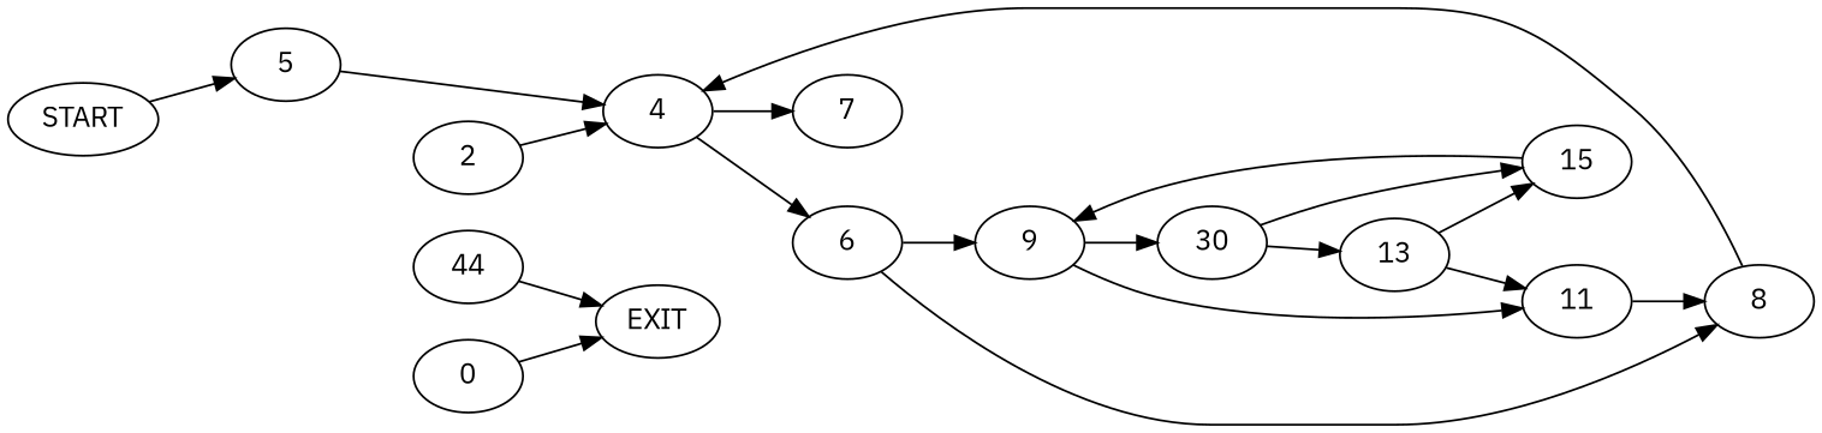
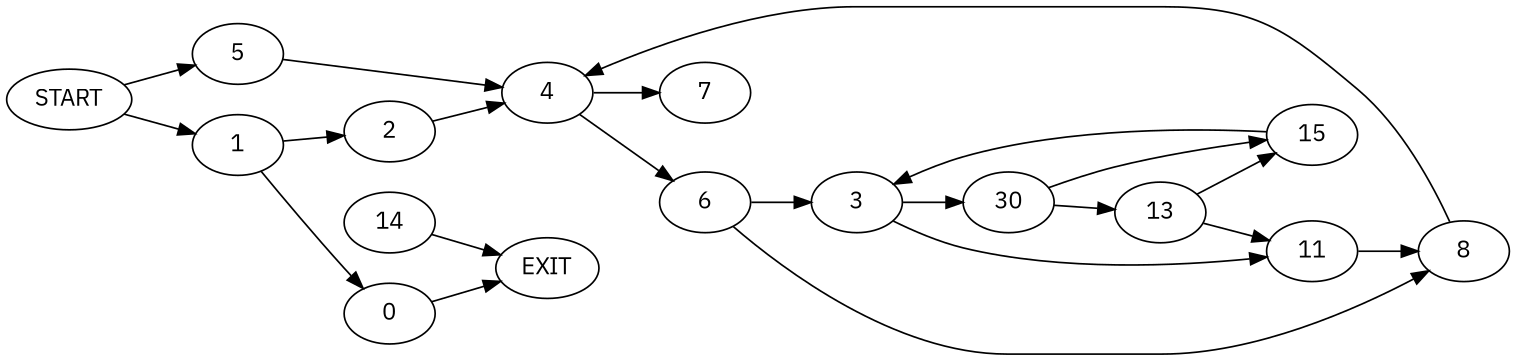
  digraph {
    fontname="IBM Plex Sans"
    rankdir=LR
    node [fontname="IBM Plex Sans"]
    edge [fontname="IBM Plex Sans"]
    n1 [label=START]
+   1
    5
    2
    n5 [label=0]
    n6 [label=EXIT]
    4
    6
    7
    8
-   9
+   9 [label=3]
    n12 [label=30]
    11
    n14 [label=15]
    13
-   14 [label=44]
+   14
+   n1 -> 1
    n1 -> 5
+   1 -> 2
+   1 -> n5
    5 -> 4
    2 -> 4
    n5 -> n6
    4 -> 6
    4 -> 7
    6 -> 8
    6 -> 9
    8 -> 4
    9 -> n12
    9 -> 11
    n12 -> n14
    n12 -> 13
    11 -> 8
    n14 -> 9
    13 -> 11
    13 -> n14
    14 -> n6
  }
